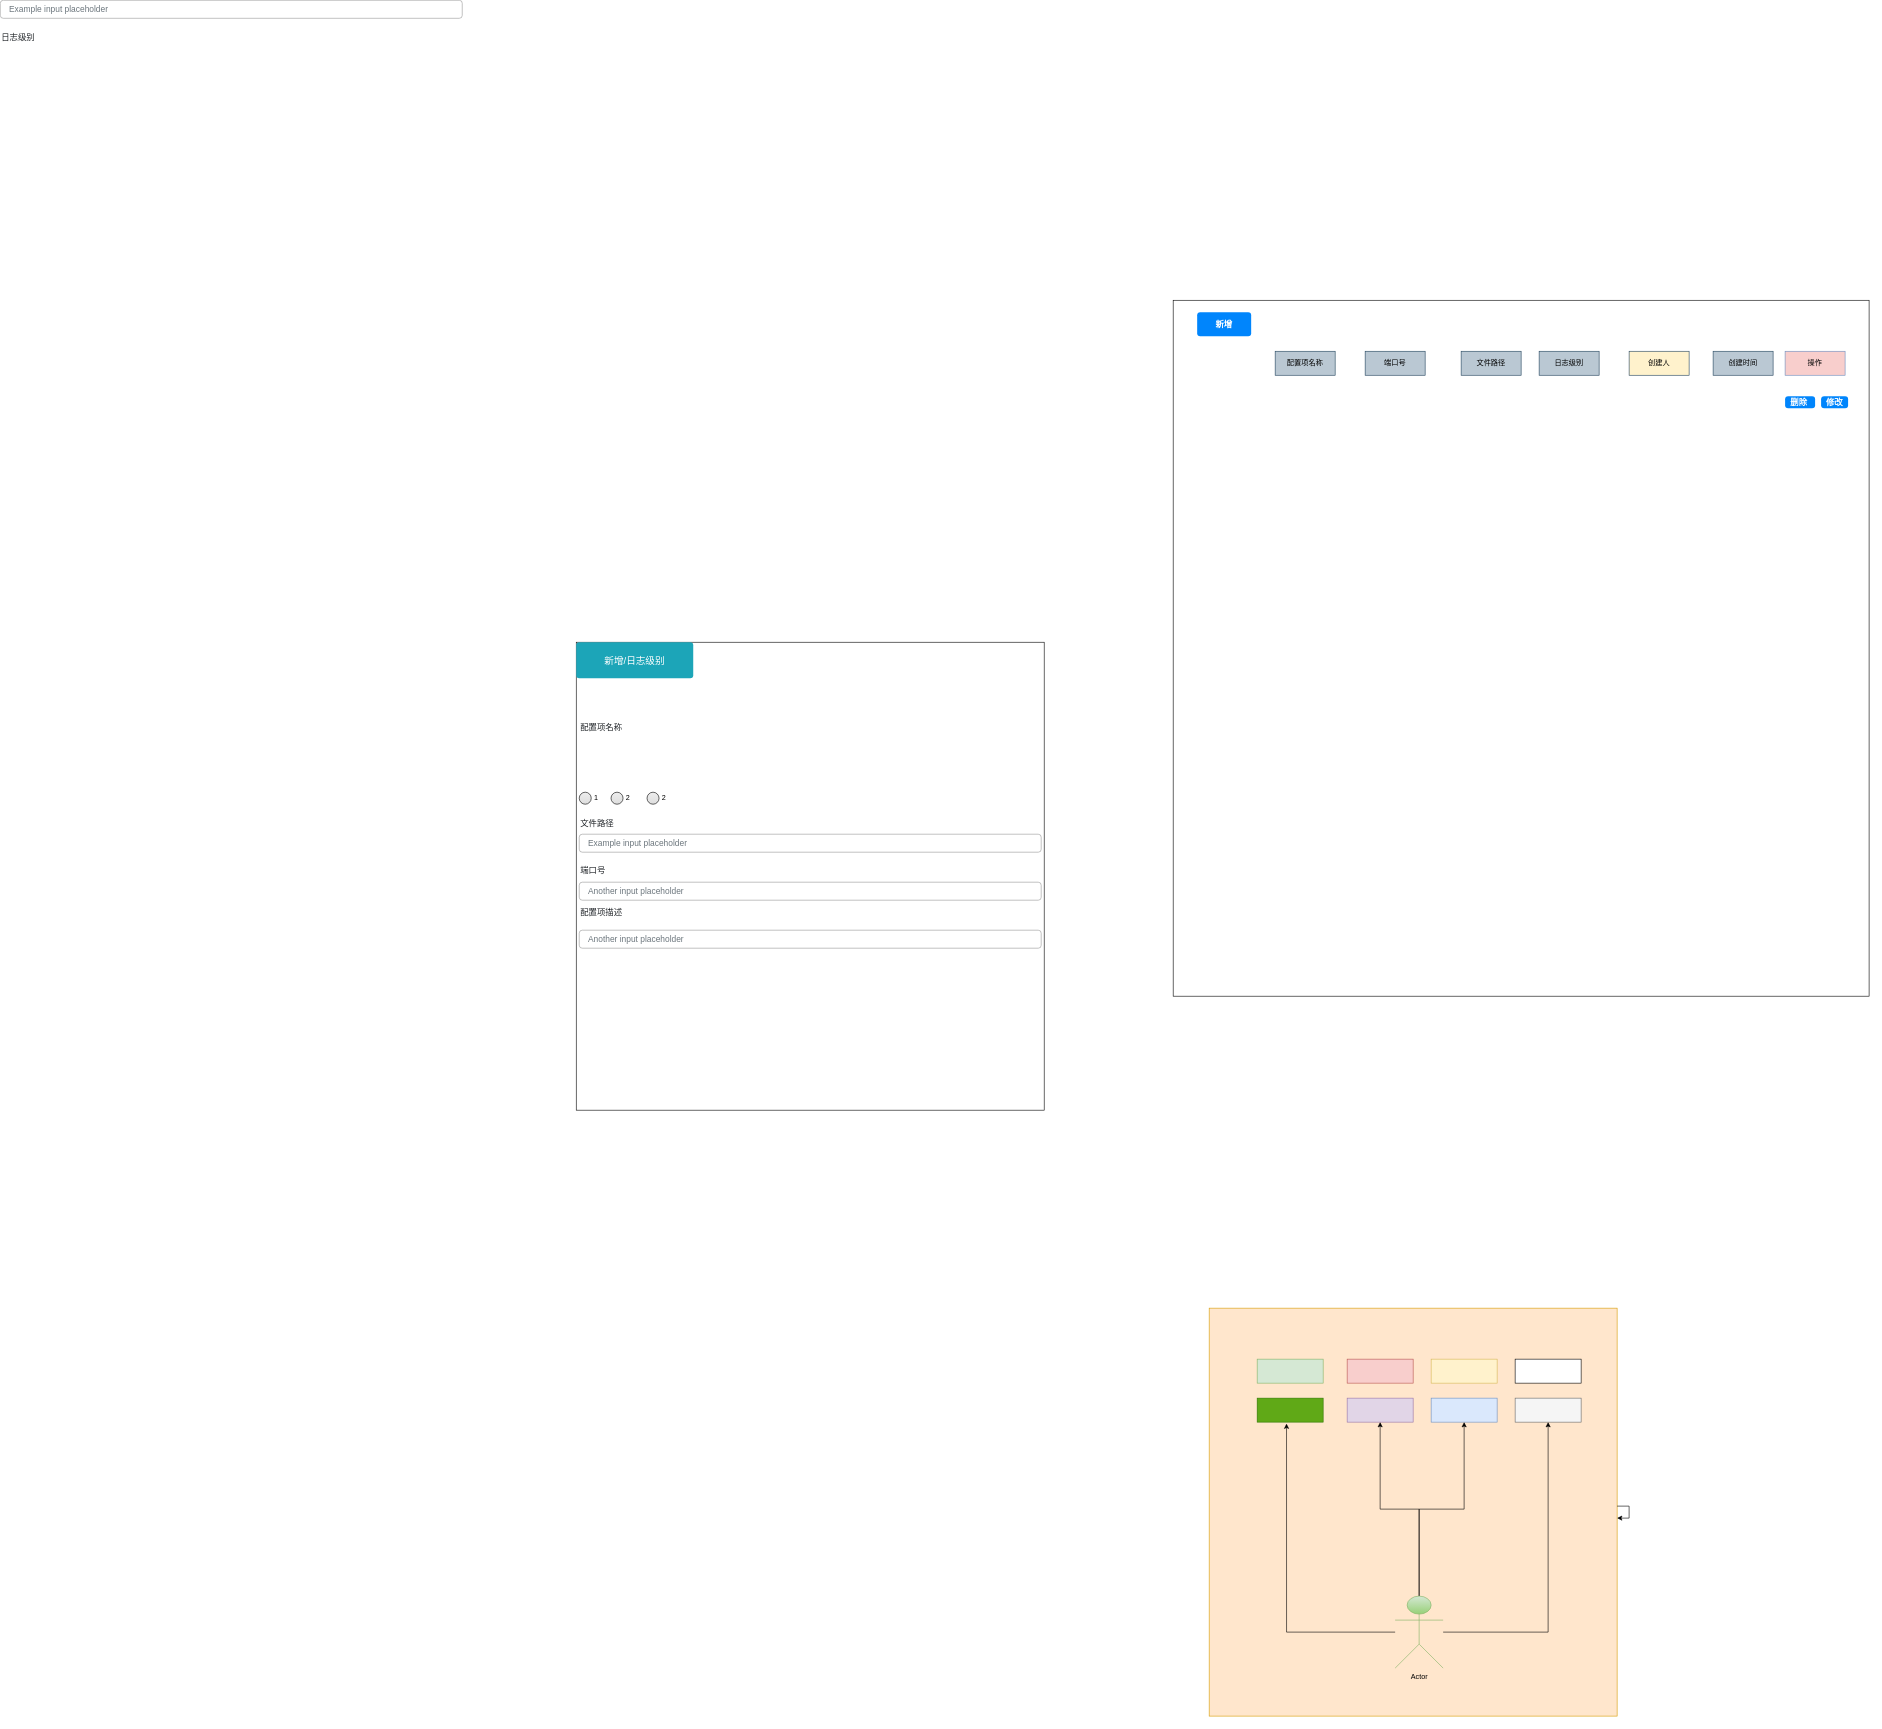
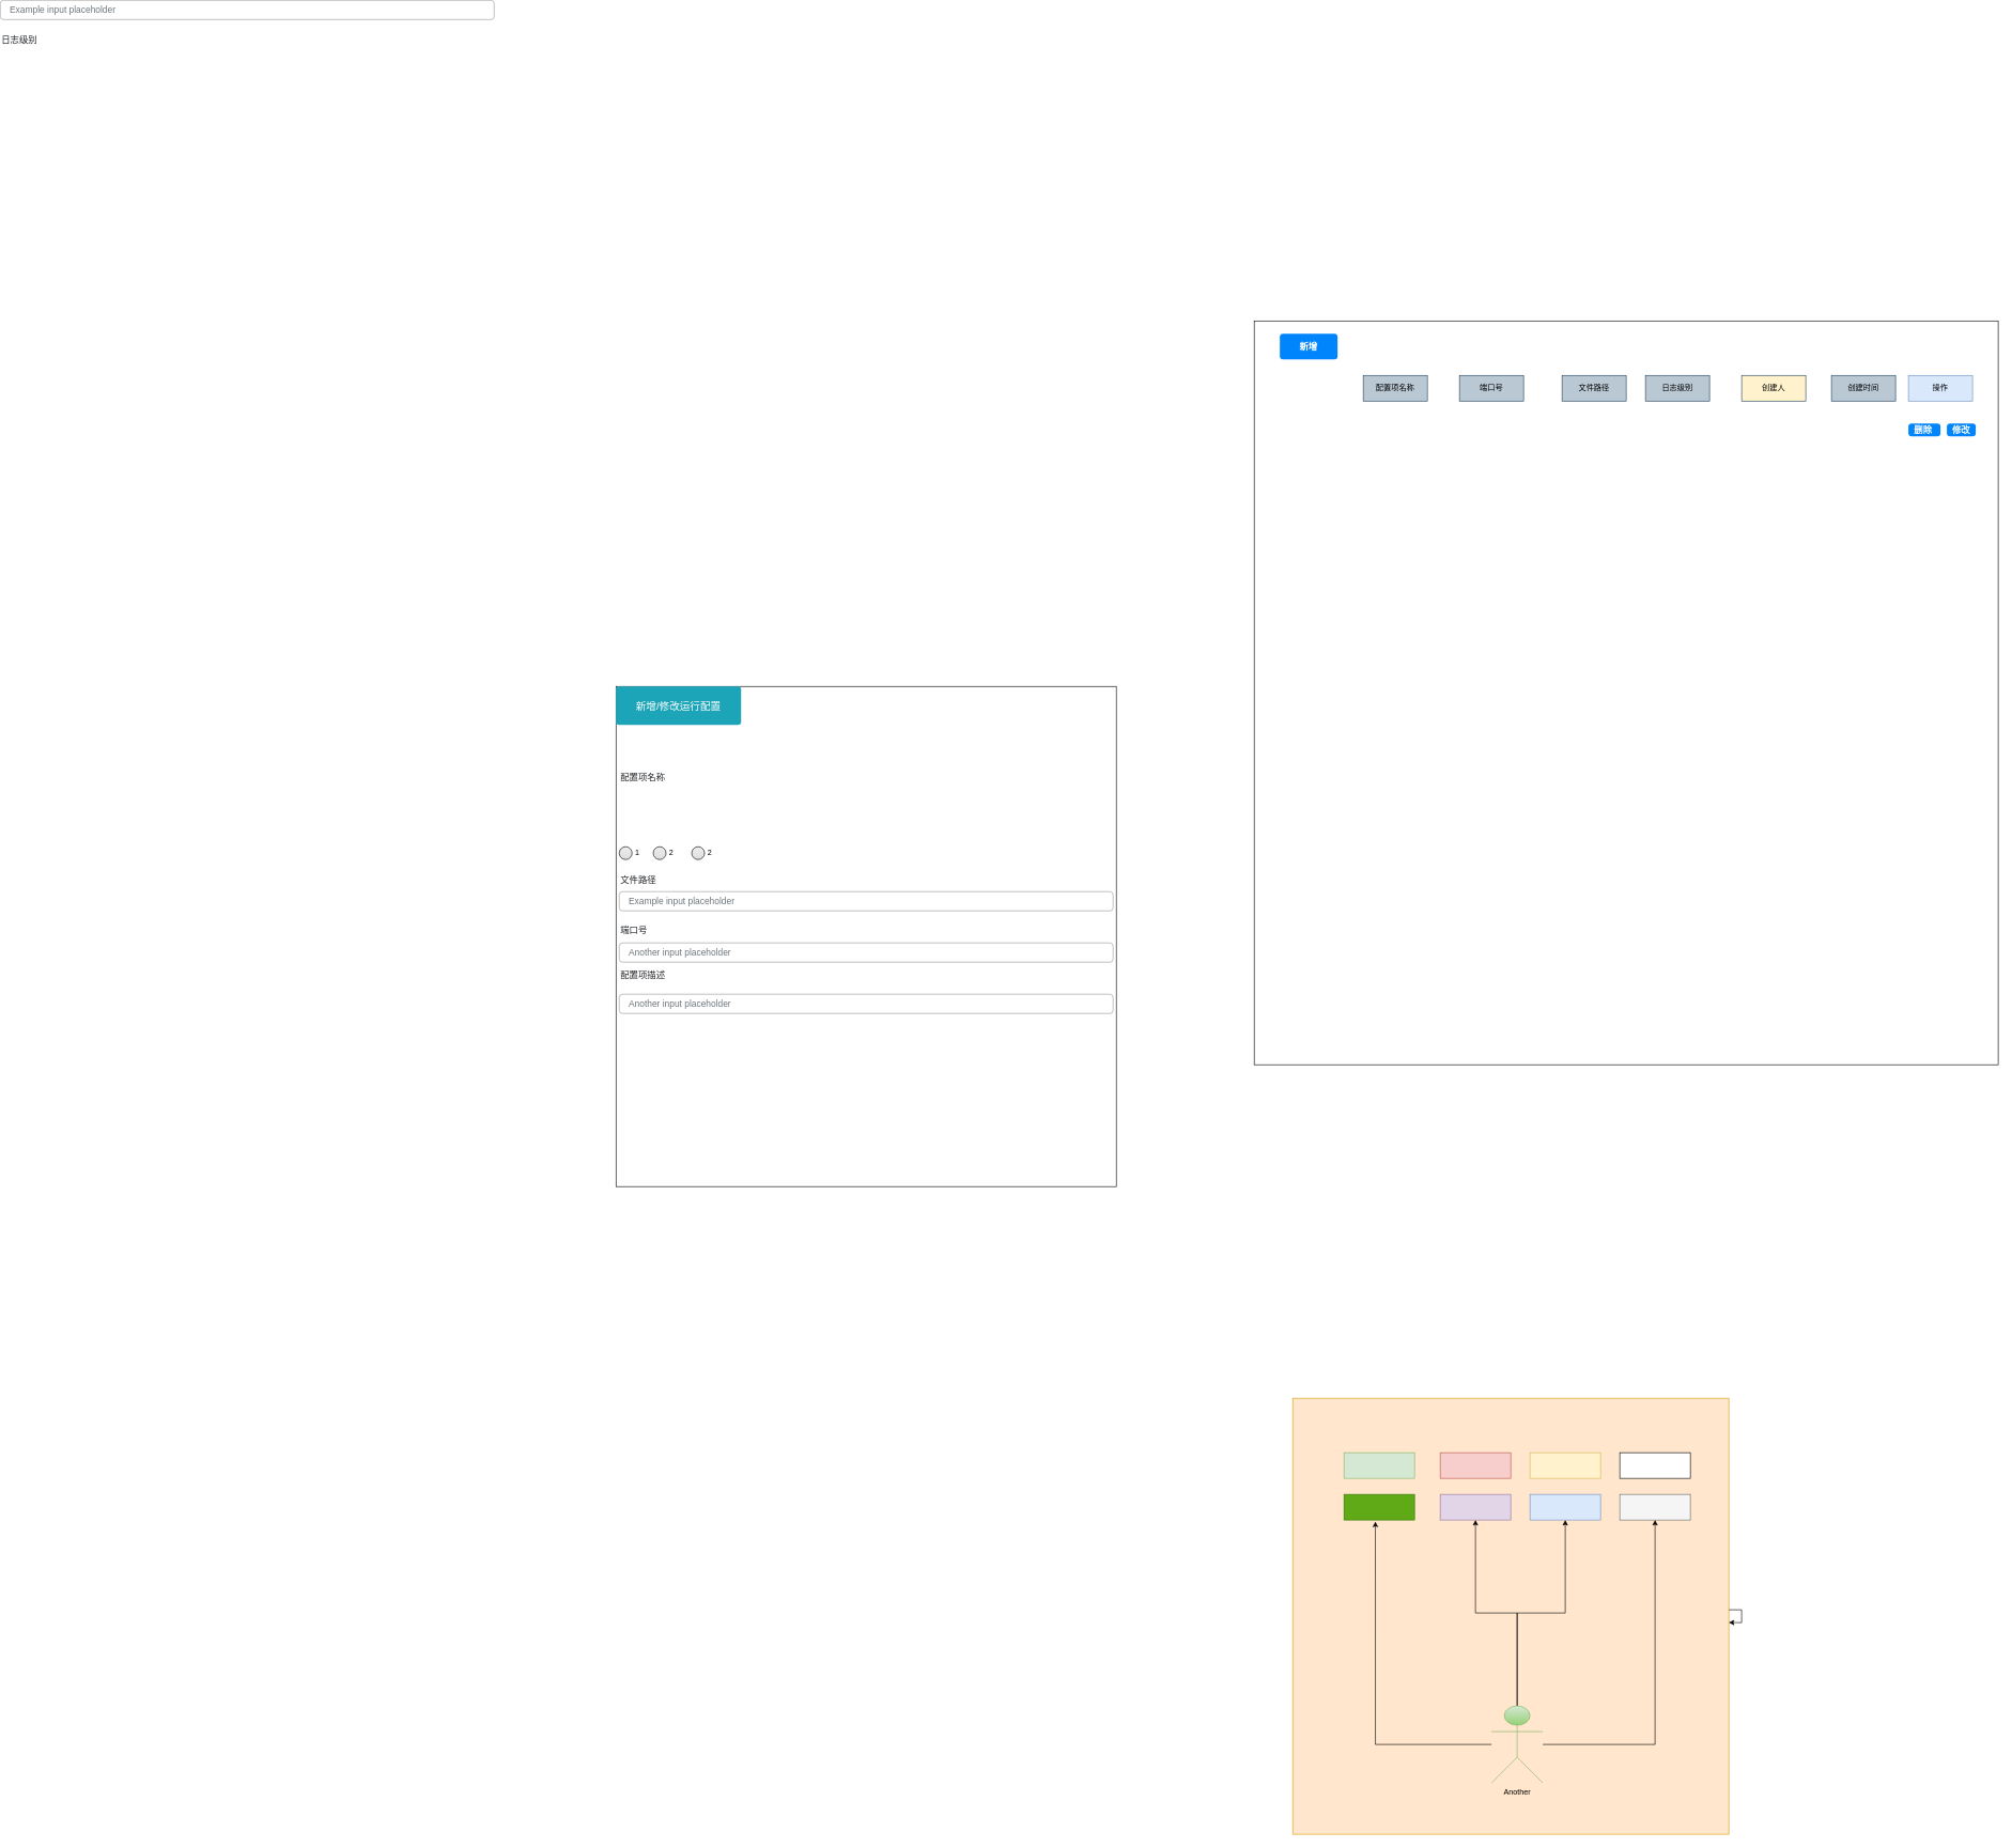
  <mxCell id="0" />
  <mxCell id="1" parent="0" />
  <mxCell id="2" value="" style="whiteSpace=wrap;html=1;aspect=fixed;fillColor=#ffe6cc;strokeColor=#d79b00;" vertex="1" parent="1"><mxGeometry x="1075" y="1700" width="680" height="680" as="geometry" /></mxCell>
  <mxCell id="3" value="" style="rounded=0;whiteSpace=wrap;html=1;fillColor=#fff2cc;strokeColor=#d6b656;" vertex="1" parent="1"><mxGeometry x="1445" y="1785" width="110" height="40" as="geometry" /></mxCell>
  <mxCell id="4" value="" style="rounded=0;whiteSpace=wrap;html=1;" vertex="1" parent="1"><mxGeometry x="1585" y="1785" width="110" height="40" as="geometry" /></mxCell>
  <mxCell id="5" value="" style="rounded=0;whiteSpace=wrap;html=1;fillColor=#dae8fc;strokeColor=#6c8ebf;" vertex="1" parent="1"><mxGeometry x="1445" y="1850" width="110" height="40" as="geometry" /></mxCell>
  <mxCell id="6" value="" style="rounded=0;whiteSpace=wrap;html=1;fillColor=#e1d5e7;strokeColor=#9673a6;" vertex="1" parent="1"><mxGeometry x="1305" y="1850" width="110" height="40" as="geometry" /></mxCell>
  <mxCell id="7" value="" style="rounded=0;whiteSpace=wrap;html=1;fillColor=#60a917;fontColor=#ffffff;strokeColor=#2D7600;" vertex="1" parent="1"><mxGeometry x="1155" y="1850" width="110" height="40" as="geometry" /></mxCell>
  <mxCell id="8" value="" style="rounded=0;whiteSpace=wrap;html=1;fillColor=#f5f5f5;fontColor=#333333;strokeColor=#666666;" vertex="1" parent="1"><mxGeometry x="1585" y="1850" width="110" height="40" as="geometry" /></mxCell>
  <mxCell id="9" value="" style="rounded=0;whiteSpace=wrap;html=1;fillColor=#f8cecc;strokeColor=#b85450;" vertex="1" parent="1"><mxGeometry x="1305" y="1785" width="110" height="40" as="geometry" /></mxCell>
  <mxCell id="10" value="" style="rounded=0;whiteSpace=wrap;html=1;fillColor=#d5e8d4;strokeColor=#82b366;" vertex="1" parent="1"><mxGeometry x="1155" y="1785" width="110" height="40" as="geometry" /></mxCell>
  <mxCell id="11" style="edgeStyle=orthogonalEdgeStyle;rounded=0;orthogonalLoop=1;jettySize=auto;html=1;entryX=0.5;entryY=1;entryDx=0;entryDy=0;" edge="1" parent="1" source="15" target="6"><mxGeometry relative="1" as="geometry" /></mxCell>
  <mxCell id="12" style="edgeStyle=orthogonalEdgeStyle;rounded=0;orthogonalLoop=1;jettySize=auto;html=1;entryX=0.5;entryY=1;entryDx=0;entryDy=0;" edge="1" parent="1" source="15" target="5"><mxGeometry relative="1" as="geometry" /></mxCell>
  <mxCell id="13" style="edgeStyle=orthogonalEdgeStyle;rounded=0;orthogonalLoop=1;jettySize=auto;html=1;entryX=0.445;entryY=1.063;entryDx=0;entryDy=0;entryPerimeter=0;" edge="1" parent="1" source="15" target="7"><mxGeometry relative="1" as="geometry" /></mxCell>
  <mxCell id="14" style="edgeStyle=orthogonalEdgeStyle;rounded=0;orthogonalLoop=1;jettySize=auto;html=1;" edge="1" parent="1" source="15" target="8"><mxGeometry relative="1" as="geometry" /></mxCell>
- <mxCell id="15" value="Actor" style="shape=umlActor;verticalLabelPosition=bottom;verticalAlign=top;html=1;outlineConnect=0;fillColor=#d5e8d4;strokeColor=#82b366;gradientColor=#97d077;" vertex="1" parent="1"><mxGeometry x="1385" y="2180" width="80" height="120" as="geometry" /></mxCell>
+ <mxCell id="15" value="Another" style="shape=umlActor;verticalLabelPosition=bottom;verticalAlign=top;html=1;outlineConnect=0;fillColor=#d5e8d4;strokeColor=#82b366;gradientColor=#97d077;" vertex="1" parent="1"><mxGeometry x="1385" y="2180" width="80" height="120" as="geometry" /></mxCell>
  <mxCell id="16" style="edgeStyle=orthogonalEdgeStyle;rounded=0;orthogonalLoop=1;jettySize=auto;html=1;" edge="1" parent="1" source="2" target="2"><mxGeometry relative="1" as="geometry" /></mxCell>
  <mxCell id="17" value="" style="whiteSpace=wrap;html=1;aspect=fixed;movable=1;resizable=1;rotatable=1;deletable=1;editable=1;locked=0;connectable=1;align=right;" vertex="1" parent="1"><mxGeometry x="20" y="590" width="780" height="780" as="geometry" /></mxCell>
  <mxCell id="18" value="" style="whiteSpace=wrap;html=1;aspect=fixed;" vertex="1" parent="1"><mxGeometry x="1015" y="20" width="1160" height="1160" as="geometry" /></mxCell>
  <mxCell id="19" value="配置项名称" style="rounded=0;whiteSpace=wrap;html=1;fillColor=#bac8d3;strokeColor=#23445d;" vertex="1" parent="1"><mxGeometry x="1185" y="105" width="100" height="40" as="geometry" /></mxCell>
  <mxCell id="20" value="端口号" style="rounded=0;whiteSpace=wrap;html=1;fillColor=#bac8d3;strokeColor=#23445d;" vertex="1" parent="1"><mxGeometry x="1335" y="105" width="100" height="40" as="geometry" /></mxCell>
  <mxCell id="21" value="日志级别" style="rounded=0;whiteSpace=wrap;html=1;fillColor=#bac8d3;strokeColor=#23445d;" vertex="1" parent="1"><mxGeometry x="1625" y="105" width="100" height="40" as="geometry" /></mxCell>
  <mxCell id="22" value="文件路径" style="rounded=0;whiteSpace=wrap;html=1;fillColor=#bac8d3;strokeColor=#23445d;" vertex="1" parent="1"><mxGeometry x="1495" y="105" width="100" height="40" as="geometry" /></mxCell>
  <mxCell id="23" value="创建人" style="rounded=0;whiteSpace=wrap;html=1;fillColor=#fff2cc;strokeColor=#23445d;" vertex="1" parent="1"><mxGeometry x="1775" y="105" width="100" height="40" as="geometry" /></mxCell>
  <mxCell id="24" value="创建时间" style="rounded=0;whiteSpace=wrap;html=1;fillColor=#bac8d3;strokeColor=#23445d;" vertex="1" parent="1"><mxGeometry x="1915" y="105" width="100" height="40" as="geometry" /></mxCell>
- <mxCell id="25" value="操作" style="rounded=0;whiteSpace=wrap;html=1;fillColor=#f8cecc;strokeColor=#6c8ebf;" vertex="1" parent="1"><mxGeometry x="2035" y="105" width="100" height="40" as="geometry" /></mxCell>
+ <mxCell id="25" value="操作" style="rounded=0;whiteSpace=wrap;html=1;fillColor=#dae8fc;strokeColor=#6c8ebf;" vertex="1" parent="1"><mxGeometry x="2035" y="105" width="100" height="40" as="geometry" /></mxCell>
  <mxCell id="26" value="新增" style="html=1;shadow=0;dashed=0;shape=mxgraph.bootstrap.rrect;rSize=5;strokeColor=none;strokeWidth=1;fillColor=#0085FC;fontColor=#FFFFFF;whiteSpace=wrap;align=center;verticalAlign=middle;spacingLeft=0;fontStyle=1;fontSize=14;spacing=5;" vertex="1" parent="1"><mxGeometry x="1055" y="40" width="90" height="40" as="geometry" /></mxCell>
  <mxCell id="27" value="删除&amp;nbsp;" style="html=1;shadow=0;dashed=0;shape=mxgraph.bootstrap.rrect;rSize=5;strokeColor=none;strokeWidth=1;fillColor=#0085FC;fontColor=#FFFFFF;whiteSpace=wrap;align=center;verticalAlign=middle;spacingLeft=0;fontStyle=1;fontSize=14;spacing=5;" vertex="1" parent="1"><mxGeometry x="2035" y="180" width="50" height="20" as="geometry" /></mxCell>
  <mxCell id="28" value="修改" style="html=1;shadow=0;dashed=0;shape=mxgraph.bootstrap.rrect;rSize=5;strokeColor=none;strokeWidth=1;fillColor=#0085FC;fontColor=#FFFFFF;whiteSpace=wrap;align=center;verticalAlign=middle;spacingLeft=0;fontStyle=1;fontSize=14;spacing=5;" vertex="1" parent="1"><mxGeometry x="2095" y="180" width="45" height="20" as="geometry" /></mxCell>
  <mxCell id="29" value="配置项名称" style="fillColor=none;strokeColor=none;align=left;fontSize=14;fontColor=#212529;" vertex="1" parent="1"><mxGeometry x="25" y="710" width="260" height="40" as="geometry" /></mxCell>
  <mxCell id="30" value="Example input placeholder" style="html=1;shadow=0;dashed=0;shape=mxgraph.bootstrap.rrect;rSize=5;fillColor=none;strokeColor=#999999;align=left;spacing=15;fontSize=14;fontColor=#6C767D;" vertex="1" parent="1"><mxGeometry width="770" height="30" relative="1" as="geometry"><mxPoint x="-940" y="-480" as="offset" /></mxGeometry></mxCell>
  <mxCell id="31" value="日志级别" style="fillColor=none;strokeColor=none;align=left;fontSize=14;fontColor=#212529;" vertex="1" parent="1"><mxGeometry width="260" height="40" relative="1" as="geometry"><mxPoint x="-940" y="-440" as="offset" /></mxGeometry></mxCell>
  <mxCell id="32" value="文件路径" style="fillColor=none;strokeColor=none;align=left;fontSize=14;fontColor=#212529;" vertex="1" parent="1"><mxGeometry x="25" y="870" width="260" height="40" as="geometry" /></mxCell>
  <mxCell id="33" value="Example input placeholder" style="html=1;shadow=0;dashed=0;shape=mxgraph.bootstrap.rrect;rSize=5;fillColor=none;strokeColor=#999999;align=left;spacing=15;fontSize=14;fontColor=#6C767D;" vertex="1" parent="1"><mxGeometry x="25" y="910" width="770" height="30" as="geometry" /></mxCell>
  <mxCell id="34" value="端口号" style="fillColor=none;strokeColor=none;align=left;fontSize=14;fontColor=#212529;" vertex="1" parent="1"><mxGeometry x="25" y="950" width="260" height="40" as="geometry" /></mxCell>
  <mxCell id="35" value="Another input placeholder" style="html=1;shadow=0;dashed=0;shape=mxgraph.bootstrap.rrect;rSize=5;fillColor=none;strokeColor=#999999;align=left;spacing=15;fontSize=14;fontColor=#6C767D;" vertex="1" parent="1"><mxGeometry x="25" y="990" width="770" height="30" as="geometry" /></mxCell>
  <mxCell id="36" value="Another input placeholder" style="html=1;shadow=0;dashed=0;shape=mxgraph.bootstrap.rrect;rSize=5;fillColor=none;strokeColor=#999999;align=left;spacing=15;fontSize=14;fontColor=#6C767D;" vertex="1" parent="1"><mxGeometry x="25" y="1070" width="770" height="30" as="geometry" /></mxCell>
  <mxCell id="37" value="配置项描述" style="fillColor=none;strokeColor=none;align=left;fontSize=14;fontColor=#212529;" vertex="1" parent="1"><mxGeometry x="25" y="1020" width="260" height="40" as="geometry" /></mxCell>
  <mxCell id="38" value="1" style="html=1;shadow=0;dashed=0;shape=mxgraph.bootstrap.radioButton2;labelPosition=right;verticalLabelPosition=middle;align=left;verticalAlign=middle;gradientColor=#DEDEDE;fillColor=#EDEDED;checked=0;spacing=5;checkedFill=#0085FC;checkedStroke=#ffffff;" vertex="1" parent="1"><mxGeometry x="25" y="840" width="20" height="20" as="geometry" /></mxCell>
  <mxCell id="39" value="2" style="html=1;shadow=0;dashed=0;shape=mxgraph.bootstrap.radioButton2;labelPosition=right;verticalLabelPosition=middle;align=left;verticalAlign=middle;gradientColor=#DEDEDE;fillColor=#EDEDED;checked=0;spacing=5;checkedFill=#0085FC;checkedStroke=#ffffff;" vertex="1" parent="1"><mxGeometry x="78" y="840" width="20" height="20" as="geometry" /></mxCell>
  <mxCell id="40" value="2" style="html=1;shadow=0;dashed=0;shape=mxgraph.bootstrap.radioButton2;labelPosition=right;verticalLabelPosition=middle;align=left;verticalAlign=middle;gradientColor=#DEDEDE;fillColor=#EDEDED;checked=0;spacing=5;checkedFill=#0085FC;checkedStroke=#ffffff;" vertex="1" parent="1"><mxGeometry x="138" y="840" width="20" height="20" as="geometry" /></mxCell>
- <mxCell id="41" value="新增/日志级别" style="html=1;shadow=0;dashed=0;shape=mxgraph.bootstrap.rrect;rSize=5;strokeColor=none;strokeWidth=1;fillColor=#1CA5B8;fontColor=#FFFFFF;whiteSpace=wrap;align=center;verticalAlign=middle;spacingLeft=0;fontStyle=0;fontSize=16;spacing=5;" vertex="1" parent="1"><mxGeometry x="20" y="590" width="195" height="60" as="geometry" /></mxCell>
+ <mxCell id="41" value="新增/修改运行配置" style="html=1;shadow=0;dashed=0;shape=mxgraph.bootstrap.rrect;rSize=5;strokeColor=none;strokeWidth=1;fillColor=#1CA5B8;fontColor=#FFFFFF;whiteSpace=wrap;align=center;verticalAlign=middle;spacingLeft=0;fontStyle=0;fontSize=16;spacing=5;" vertex="1" parent="1"><mxGeometry x="20" y="590" width="195" height="60" as="geometry" /></mxCell>
